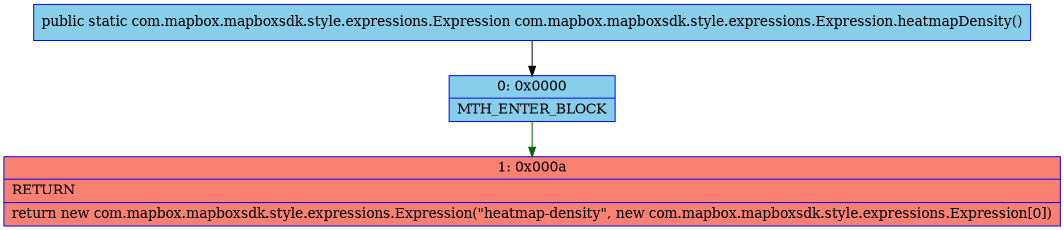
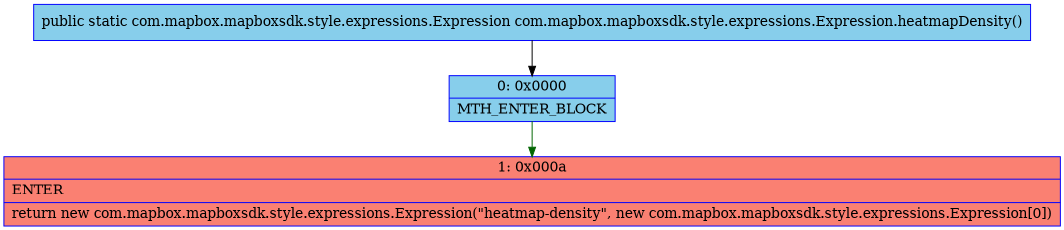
  digraph {
    node [shape=record style=filled fillcolor=skyblue color=blue]
    edge [style=solid]
    n1 [label="{0\:\ 0x0000|MTH_ENTER_BLOCK\l}"]
-   n2 [label="{1\:\ 0x000a|RETURN\l|return new com.mapbox.mapboxsdk.style.expressions.Expression(\"heatmap\-density\", new com.mapbox.mapboxsdk.style.expressions.Expression[0])\l}" fillcolor=salmon]
+   n2 [label="{1\:\ 0x000a|ENTER\l|return new com.mapbox.mapboxsdk.style.expressions.Expression(\"heatmap\-density\", new com.mapbox.mapboxsdk.style.expressions.Expression[0])\l}" fillcolor=salmon]
    n3 [label="{public static com.mapbox.mapboxsdk.style.expressions.Expression com.mapbox.mapboxsdk.style.expressions.Expression.heatmapDensity() }"]
    n1 -> n2 [color=darkgreen]
    n3 -> n1 [color=black]
  }
